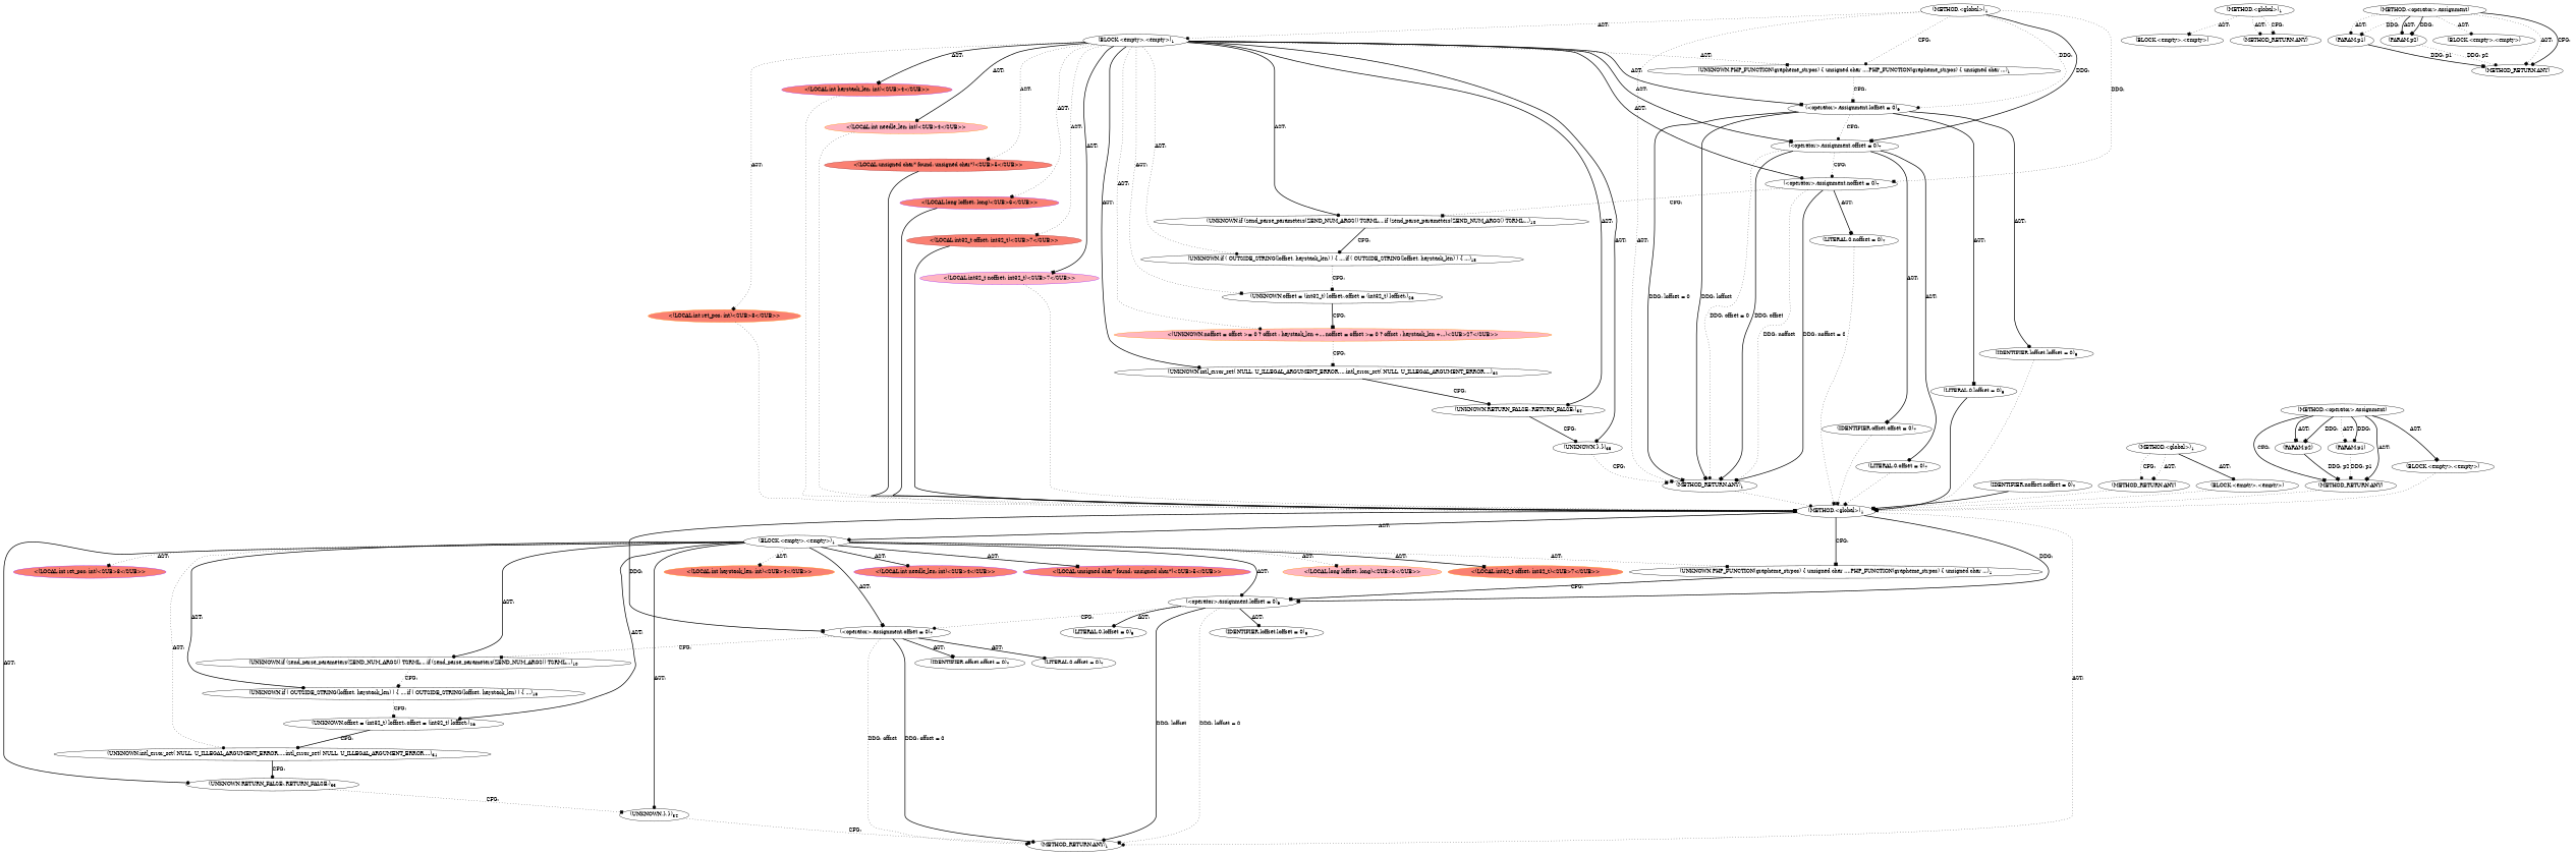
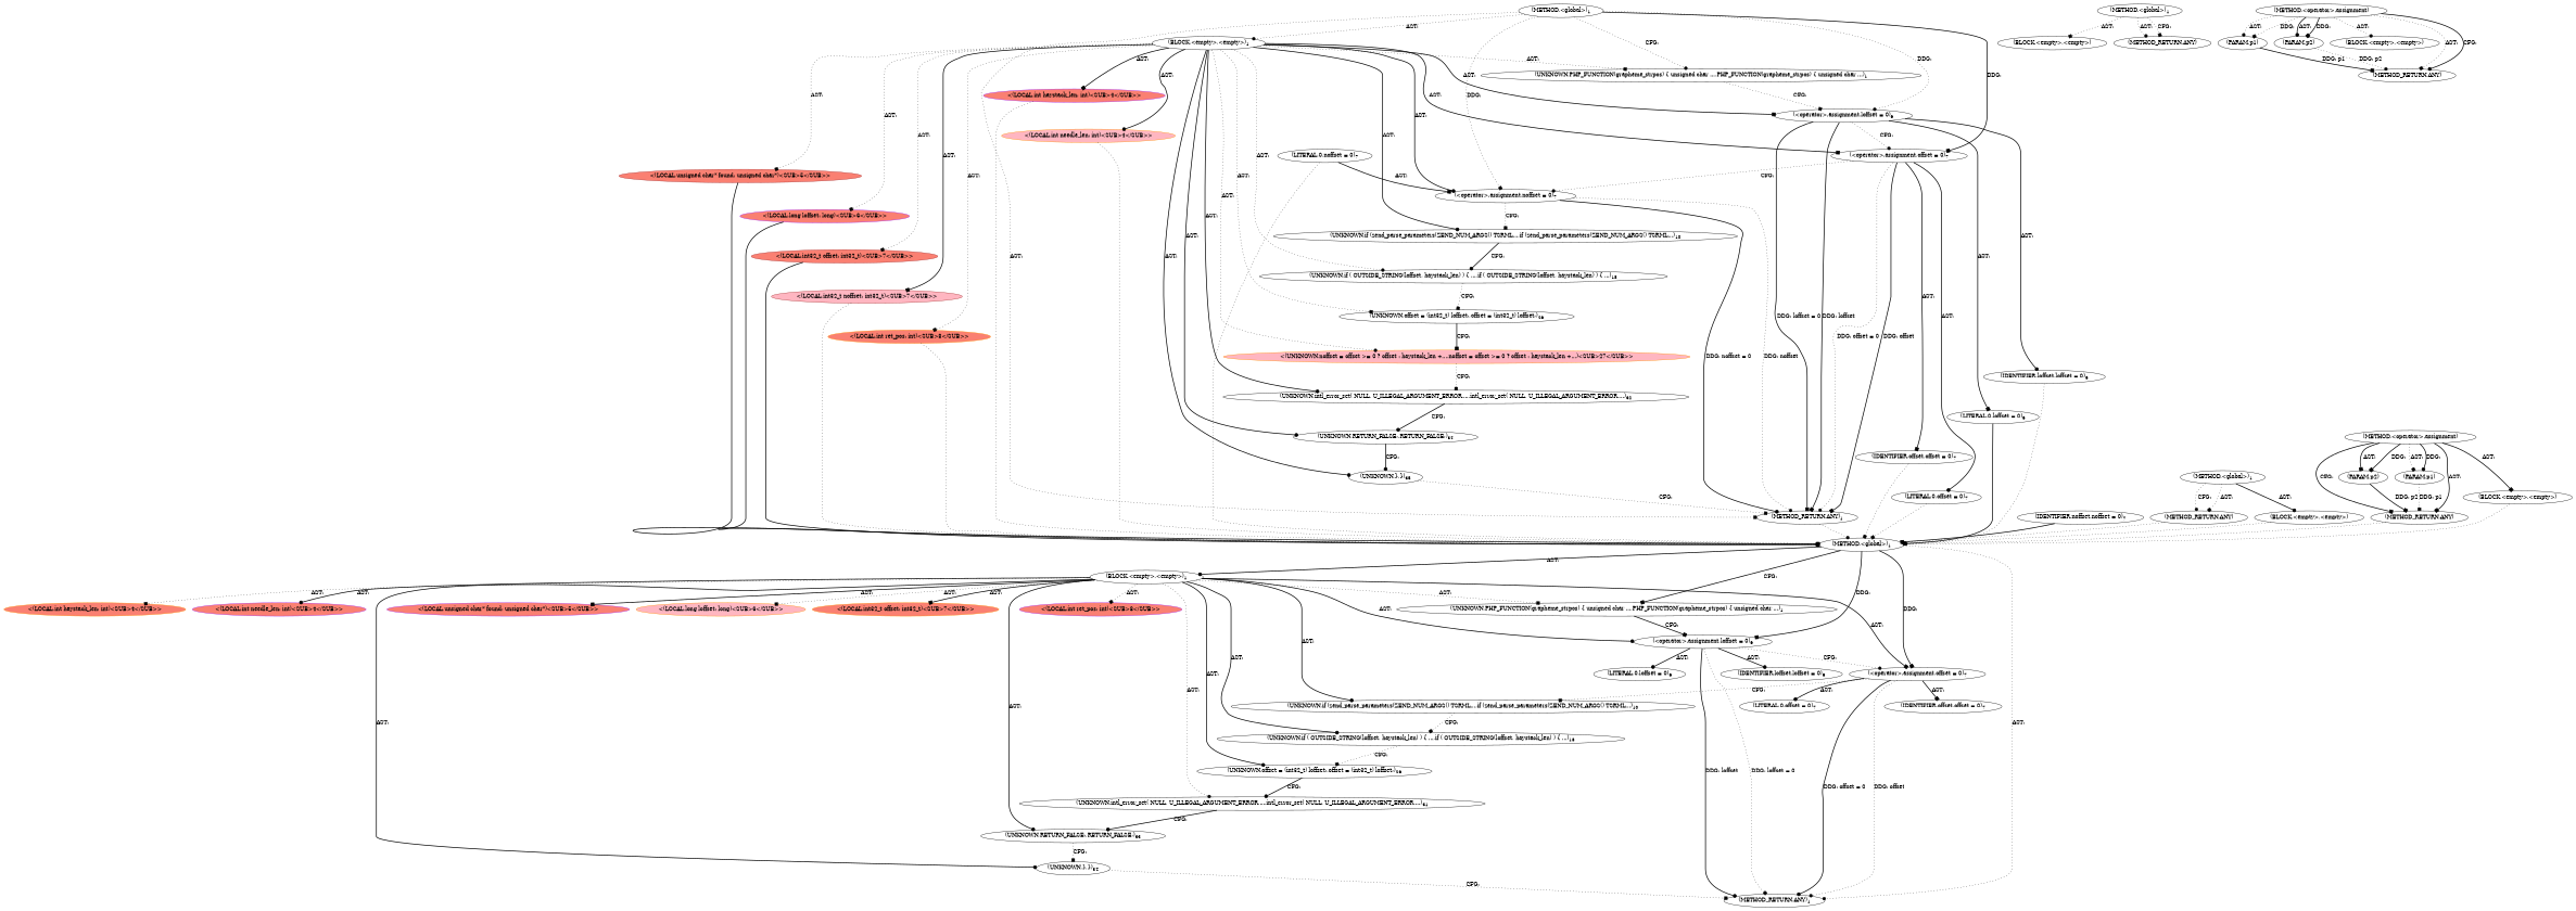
  digraph {
    edge [arrowhead=box style=bold]
    n1 [label=<(METHOD,&lt;global&gt;)<SUB>1</SUB>>]
    n2 [label=<(BLOCK,&lt;empty&gt;,&lt;empty&gt;)<SUB>1</SUB>>]
    n3 [label=<(UNKNOWN,PHP_FUNCTION(grapheme_strpos) { 	unsigned char ...,PHP_FUNCTION(grapheme_strpos) { 	unsigned char ...)<SUB>1</SUB>>]
    n4 [label=<(&lt;operator&gt;.assignment,loffset = 0)<SUB>6</SUB>>]
    n5 [label=<(&lt;operator&gt;.assignment,offset = 0)<SUB>7</SUB>>]
    n6 [label=<(METHOD_RETURN,ANY)<SUB>1</SUB>>]
    n7 [color=darkorange fillcolor=salmon label="<(LOCAL,int haystack_len: int)<SUB>4</SUB>>" style=filled]
    n8 [color=purple fillcolor=salmon label="<(LOCAL,int needle_len: int)<SUB>4</SUB>>" style=filled]
    n9 [color=purple fillcolor=salmon label="<(LOCAL,unsigned char* found: unsigned char*)<SUB>5</SUB>>" style=filled]
    n10 [color=darkorange fillcolor=lightpink label="<(LOCAL,long loffset: long)<SUB>6</SUB>>" style=filled]
    n11 [color=darkorange fillcolor=salmon label="<(LOCAL,int32_t offset: int32_t)<SUB>7</SUB>>" style=filled]
    n12 [color=purple fillcolor=salmon label="<(LOCAL,int ret_pos: int)<SUB>8</SUB>>" style=filled]
    n13 [label=<(UNKNOWN,if (zend_parse_parameters(ZEND_NUM_ARGS() TSRML...,if (zend_parse_parameters(ZEND_NUM_ARGS() TSRML...)<SUB>10</SUB>>]
    n14 [label=<(UNKNOWN,if ( OUTSIDE_STRING(loffset, haystack_len) ) { ...,if ( OUTSIDE_STRING(loffset, haystack_len) ) { ...)<SUB>18</SUB>>]
    n15 [label=<(UNKNOWN,offset = (int32_t) loffset;,offset = (int32_t) loffset;)<SUB>26</SUB>>]
    n16 [label=<(UNKNOWN,intl_error_set( NULL, U_ILLEGAL_ARGUMENT_ERROR,...,intl_error_set( NULL, U_ILLEGAL_ARGUMENT_ERROR,...)<SUB>31</SUB>>]
    n17 [label=<(UNKNOWN,RETURN_FALSE;,RETURN_FALSE;)<SUB>33</SUB>>]
    n18 [label=<(UNKNOWN,},})<SUB>34</SUB>>]
    n19 [label=<(IDENTIFIER,loffset,loffset = 0)<SUB>6</SUB>>]
    n20 [label=<(LITERAL,0,loffset = 0)<SUB>6</SUB>>]
    n21 [label=<(IDENTIFIER,offset,offset = 0)<SUB>7</SUB>>]
    n22 [label=<(LITERAL,0,offset = 0)<SUB>7</SUB>>]
    n23 [label=<(METHOD,&lt;global&gt;)<SUB>1</SUB>>]
    n24 [label=<(BLOCK,&lt;empty&gt;,&lt;empty&gt;)>]
    n25 [label=<(METHOD_RETURN,ANY)>]
    n26 [label=<(METHOD,&lt;operator&gt;.assignment)>]
    n27 [label=<(PARAM,p1)>]
    n28 [label=<(PARAM,p2)>]
    n29 [label=<(BLOCK,&lt;empty&gt;,&lt;empty&gt;)>]
    n30 [label=<(METHOD_RETURN,ANY)>]
    n31 [label=<(METHOD,&lt;global&gt;)<SUB>1</SUB>>]
    n32 [label=<(BLOCK,&lt;empty&gt;,&lt;empty&gt;)<SUB>1</SUB>>]
    n33 [label=<(UNKNOWN,PHP_FUNCTION(grapheme_strpos) { 	unsigned char ...,PHP_FUNCTION(grapheme_strpos) { 	unsigned char ...)<SUB>1</SUB>>]
    n34 [label=<(&lt;operator&gt;.assignment,loffset = 0)<SUB>6</SUB>>]
    n35 [label=<(&lt;operator&gt;.assignment,offset = 0)<SUB>7</SUB>>]
    n36 [label=<(&lt;operator&gt;.assignment,noffset = 0)<SUB>7</SUB>>]
    n37 [label=<(METHOD_RETURN,ANY)<SUB>1</SUB>>]
    n38 [color=purple fillcolor=salmon label="<(LOCAL,int haystack_len: int)<SUB>4</SUB>>" style=filled]
    n39 [color=darkorange fillcolor=lightpink label="<(LOCAL,int needle_len: int)<SUB>4</SUB>>" style=filled]
    n40 [color=brown fillcolor=salmon label="<(LOCAL,unsigned char* found: unsigned char*)<SUB>5</SUB>>" style=filled]
    n41 [color=purple fillcolor=salmon label="<(LOCAL,long loffset: long)<SUB>6</SUB>>" style=filled]
    n42 [color=brown fillcolor=salmon label="<(LOCAL,int32_t offset: int32_t)<SUB>7</SUB>>" style=filled]
-   n43 [color=purple fillcolor=lightpink label="<(LOCAL,int32_t noffset: int32_t)<SUB>7</SUB>>" style=filled]
+   n43 [color=brown fillcolor=lightpink label="<(LOCAL,int32_t noffset: int32_t)<SUB>7</SUB>>" style=filled]
    n44 [color=darkorange fillcolor=salmon label="<(LOCAL,int ret_pos: int)<SUB>8</SUB>>" style=filled]
    n45 [label=<(UNKNOWN,if (zend_parse_parameters(ZEND_NUM_ARGS() TSRML...,if (zend_parse_parameters(ZEND_NUM_ARGS() TSRML...)<SUB>10</SUB>>]
    n46 [label=<(UNKNOWN,if ( OUTSIDE_STRING(loffset, haystack_len) ) { ...,if ( OUTSIDE_STRING(loffset, haystack_len) ) { ...)<SUB>18</SUB>>]
    n47 [label=<(UNKNOWN,offset = (int32_t) loffset;,offset = (int32_t) loffset;)<SUB>26</SUB>>]
    n48 [color=darkorange fillcolor=lightpink label="<(UNKNOWN,noffset = offset &gt;= 0 ? offset : haystack_len +...,noffset = offset &gt;= 0 ? offset : haystack_len +...)<SUB>27</SUB>>" style=filled]
    n49 [label=<(UNKNOWN,intl_error_set( NULL, U_ILLEGAL_ARGUMENT_ERROR,...,intl_error_set( NULL, U_ILLEGAL_ARGUMENT_ERROR,...)<SUB>32</SUB>>]
    n50 [label=<(UNKNOWN,RETURN_FALSE;,RETURN_FALSE;)<SUB>34</SUB>>]
    n51 [label=<(UNKNOWN,},})<SUB>35</SUB>>]
    n52 [label=<(IDENTIFIER,loffset,loffset = 0)<SUB>6</SUB>>]
    n53 [label=<(LITERAL,0,loffset = 0)<SUB>6</SUB>>]
    n54 [label=<(IDENTIFIER,offset,offset = 0)<SUB>7</SUB>>]
    n55 [label=<(LITERAL,0,offset = 0)<SUB>7</SUB>>]
    n56 [label=<(LITERAL,0,noffset = 0)<SUB>7</SUB>>]
    n57 [label=<(IDENTIFIER,noffset,noffset = 0)<SUB>7</SUB>>]
    n58 [label=<(METHOD,&lt;global&gt;)<SUB>1</SUB>>]
    n59 [label=<(BLOCK,&lt;empty&gt;,&lt;empty&gt;)>]
    n60 [label=<(METHOD_RETURN,ANY)>]
    n61 [label=<(METHOD,&lt;operator&gt;.assignment)>]
    n62 [label=<(PARAM,p1)>]
    n63 [label=<(PARAM,p2)>]
    n64 [label=<(BLOCK,&lt;empty&gt;,&lt;empty&gt;)>]
    n65 [label=<(METHOD_RETURN,ANY)>]
    n1 -> n2 [arrowhead=dot label="AST: "]
    n1 -> n3 [label="CFG: "]
    n1 -> n4 [label="DDG: "]
    n1 -> n5 [label="DDG: "]
    n1 -> n6 [arrowhead=dot label="AST: " style=dotted]
    n2 -> n3 [label="AST: " style=dotted]
    n2 -> n4 [arrowhead=dot label="AST: "]
    n2 -> n5 [label="AST: "]
    n2 -> n7 [label="AST: " style=dotted]
    n2 -> n8 [arrowhead=dot label="AST: "]
    n2 -> n9 [label="AST: "]
    n2 -> n10 [label="AST: " style=dotted]
    n2 -> n11 [label="AST: "]
    n2 -> n12 [label="AST: " style=dotted]
    n2 -> n13 [arrowhead=dot label="AST: "]
    n2 -> n14 [arrowhead=dot label="AST: "]
    n2 -> n15 [arrowhead=dot label="AST: "]
    n2 -> n16 [arrowhead=dot label="AST: " style=dotted]
    n2 -> n17 [arrowhead=dot label="AST: "]
    n2 -> n18 [arrowhead=dot label="AST: "]
    n3 -> n4 [label="CFG: "]
    n4 -> n5 [arrowhead=dot label="CFG: " style=dotted]
    n4 -> n6 [arrowhead=dot label="DDG: loffset"]
    n4 -> n6 [label="DDG: loffset = 0" style=dotted]
    n4 -> n19 [arrowhead=dot label="AST: "]
    n4 -> n20 [arrowhead=dot label="AST: "]
    n5 -> n6 [arrowhead=dot label="DDG: offset" style=dotted]
    n5 -> n6 [arrowhead=dot label="DDG: offset = 0"]
    n5 -> n13 [label="CFG: " style=dotted]
    n5 -> n21 [label="AST: "]
    n5 -> n22 [arrowhead=dot label="AST: "]
    n13 -> n14 [label="CFG: " style=dotted]
    n14 -> n15 [label="CFG: " style=dotted]
    n15 -> n16 [arrowhead=dot label="CFG: "]
    n16 -> n17 [arrowhead=dot label="CFG: "]
    n17 -> n18 [label="CFG: " style=dotted]
    n18 -> n6 [label="CFG: " style=dotted]
    n23 -> n24 [label="AST: " style=dotted]
    n23 -> n25 [arrowhead=dot label="AST: " style=dotted]
    n23 -> n25 [label="CFG: " style=dotted]
    n26 -> n27 [arrowhead=dot label="AST: " style=dotted]
    n26 -> n27 [label="DDG: " style=dotted]
    n26 -> n28 [arrowhead=dot label="AST: "]
    n26 -> n28 [label="DDG: "]
    n26 -> n29 [arrowhead=dot label="AST: " style=dotted]
    n26 -> n30 [label="AST: " style=dotted]
    n26 -> n30 [arrowhead=dot label="CFG: "]
    n27 -> n30 [label="DDG: p1"]
    n28 -> n30 [arrowhead=dot label="DDG: p2" style=dotted]
    n31 -> n32 [arrowhead=dot label="AST: " style=dotted]
    n31 -> n33 [arrowhead=dot label="CFG: " style=dotted]
    n31 -> n34 [arrowhead=dot label="DDG: " style=dotted]
    n31 -> n35 [label="DDG: "]
    n31 -> n36 [label="DDG: " style=dotted]
    n31 -> n37 [label="AST: " style=dotted]
    n32 -> n33 [label="AST: " style=dotted]
    n32 -> n34 [label="AST: "]
    n32 -> n35 [label="AST: "]
    n32 -> n36 [arrowhead=dot label="AST: "]
    n32 -> n38 [label="AST: "]
    n32 -> n39 [arrowhead=dot label="AST: "]
    n32 -> n40 [label="AST: " style=dotted]
    n32 -> n41 [label="AST: " style=dotted]
    n32 -> n42 [label="AST: " style=dotted]
    n32 -> n43 [label="AST: "]
    n32 -> n44 [label="AST: " style=dotted]
    n32 -> n45 [arrowhead=dot label="AST: "]
    n32 -> n46 [arrowhead=dot label="AST: " style=dotted]
    n32 -> n47 [label="AST: " style=dotted]
    n32 -> n48 [arrowhead=dot label="AST: " style=dotted]
    n32 -> n49 [arrowhead=dot label="AST: "]
    n32 -> n50 [arrowhead=dot label="AST: "]
    n32 -> n51 [arrowhead=dot label="AST: "]
    n33 -> n34 [label="CFG: " style=dotted]
    n34 -> n35 [arrowhead=dot label="CFG: " style=dotted]
    n34 -> n37 [label="DDG: loffset"]
    n34 -> n37 [label="DDG: loffset = 0"]
    n34 -> n52 [arrowhead=dot label="AST: "]
    n34 -> n53 [label="AST: "]
    n35 -> n36 [arrowhead=dot label="CFG: " style=dotted]
    n35 -> n37 [label="DDG: offset"]
    n35 -> n37 [arrowhead=dot label="DDG: offset = 0" style=dotted]
    n35 -> n54 [label="AST: "]
    n35 -> n55 [arrowhead=dot label="AST: "]
    n36 -> n37 [arrowhead=dot label="DDG: noffset" style=dotted]
    n36 -> n37 [arrowhead=dot label="DDG: noffset = 0"]
    n36 -> n45 [label="CFG: " style=dotted]
-   n36 -> n56 [label="AST: "]
+   n56 -> n36 [label="AST: "]
    n37 -> n1 [arrowhead=dot style=dotted]
    n38 -> n1 [style=dotted]
    n39 -> n1 [arrowhead=dot style=dotted]
    n40 -> n1 [arrowhead=dot]
    n41 -> n1
    n42 -> n1
    n43 -> n1 [arrowhead=dot style=dotted]
    n44 -> n1 [style=dotted]
    n45 -> n46 [arrowhead=dot label="CFG: "]
    n46 -> n47 [label="CFG: " style=dotted]
    n47 -> n48 [label="CFG: "]
    n48 -> n49 [label="CFG: " style=dotted]
    n49 -> n50 [arrowhead=dot label="CFG: "]
    n50 -> n51 [arrowhead=dot label="CFG: "]
    n51 -> n37 [label="CFG: " style=dotted]
    n52 -> n1 [arrowhead=dot style=dotted]
    n53 -> n1 [arrowhead=dot]
    n54 -> n1 [style=dotted]
    n55 -> n1 [style=dotted]
    n56 -> n1 [style=dotted]
    n57 -> n1
    n58 -> n59 [arrowhead=dot label="AST: "]
    n58 -> n60 [label="AST: " style=dotted]
    n58 -> n60 [arrowhead=dot label="CFG: " style=dotted]
    n59 -> n1 [style=dotted]
    n60 -> n1 [arrowhead=dot style=dotted]
    n61 -> n62 [label="AST: " style=dotted]
    n61 -> n62 [arrowhead=dot label="DDG: "]
    n61 -> n63 [label="AST: "]
    n61 -> n63 [label="DDG: "]
    n61 -> n64 [label="AST: "]
    n61 -> n65 [label="AST: "]
    n61 -> n65 [label="CFG: "]
    n62 -> n65 [label="DDG: p1" style=dotted]
    n63 -> n65 [label="DDG: p2"]
    n64 -> n1 [arrowhead=dot style=dotted]
    n65 -> n1 [style=dotted]
  }
